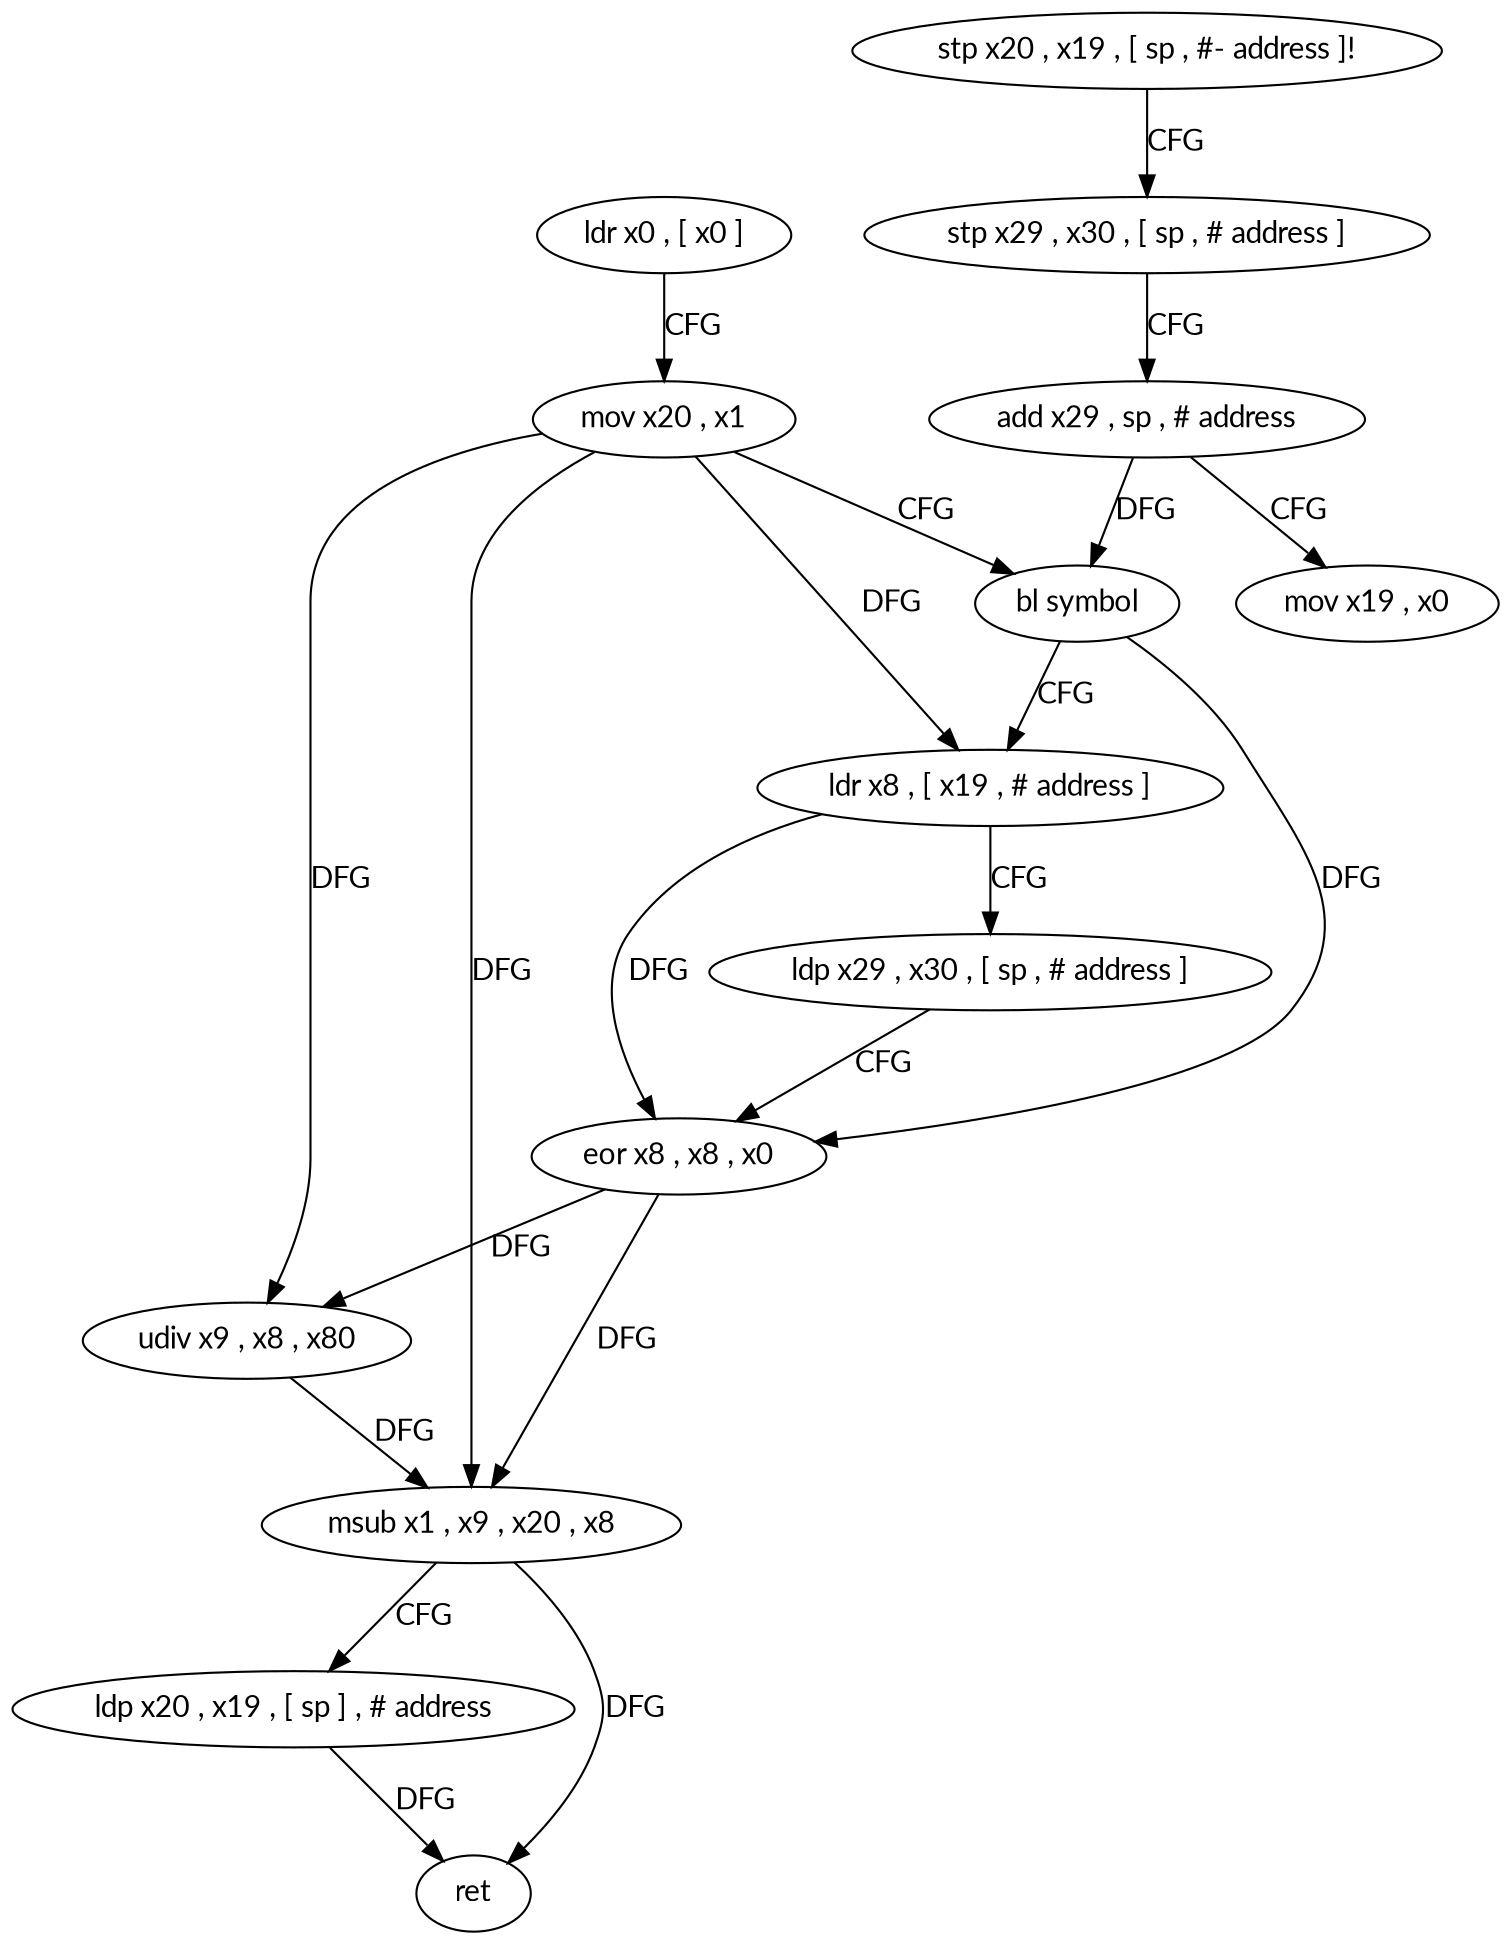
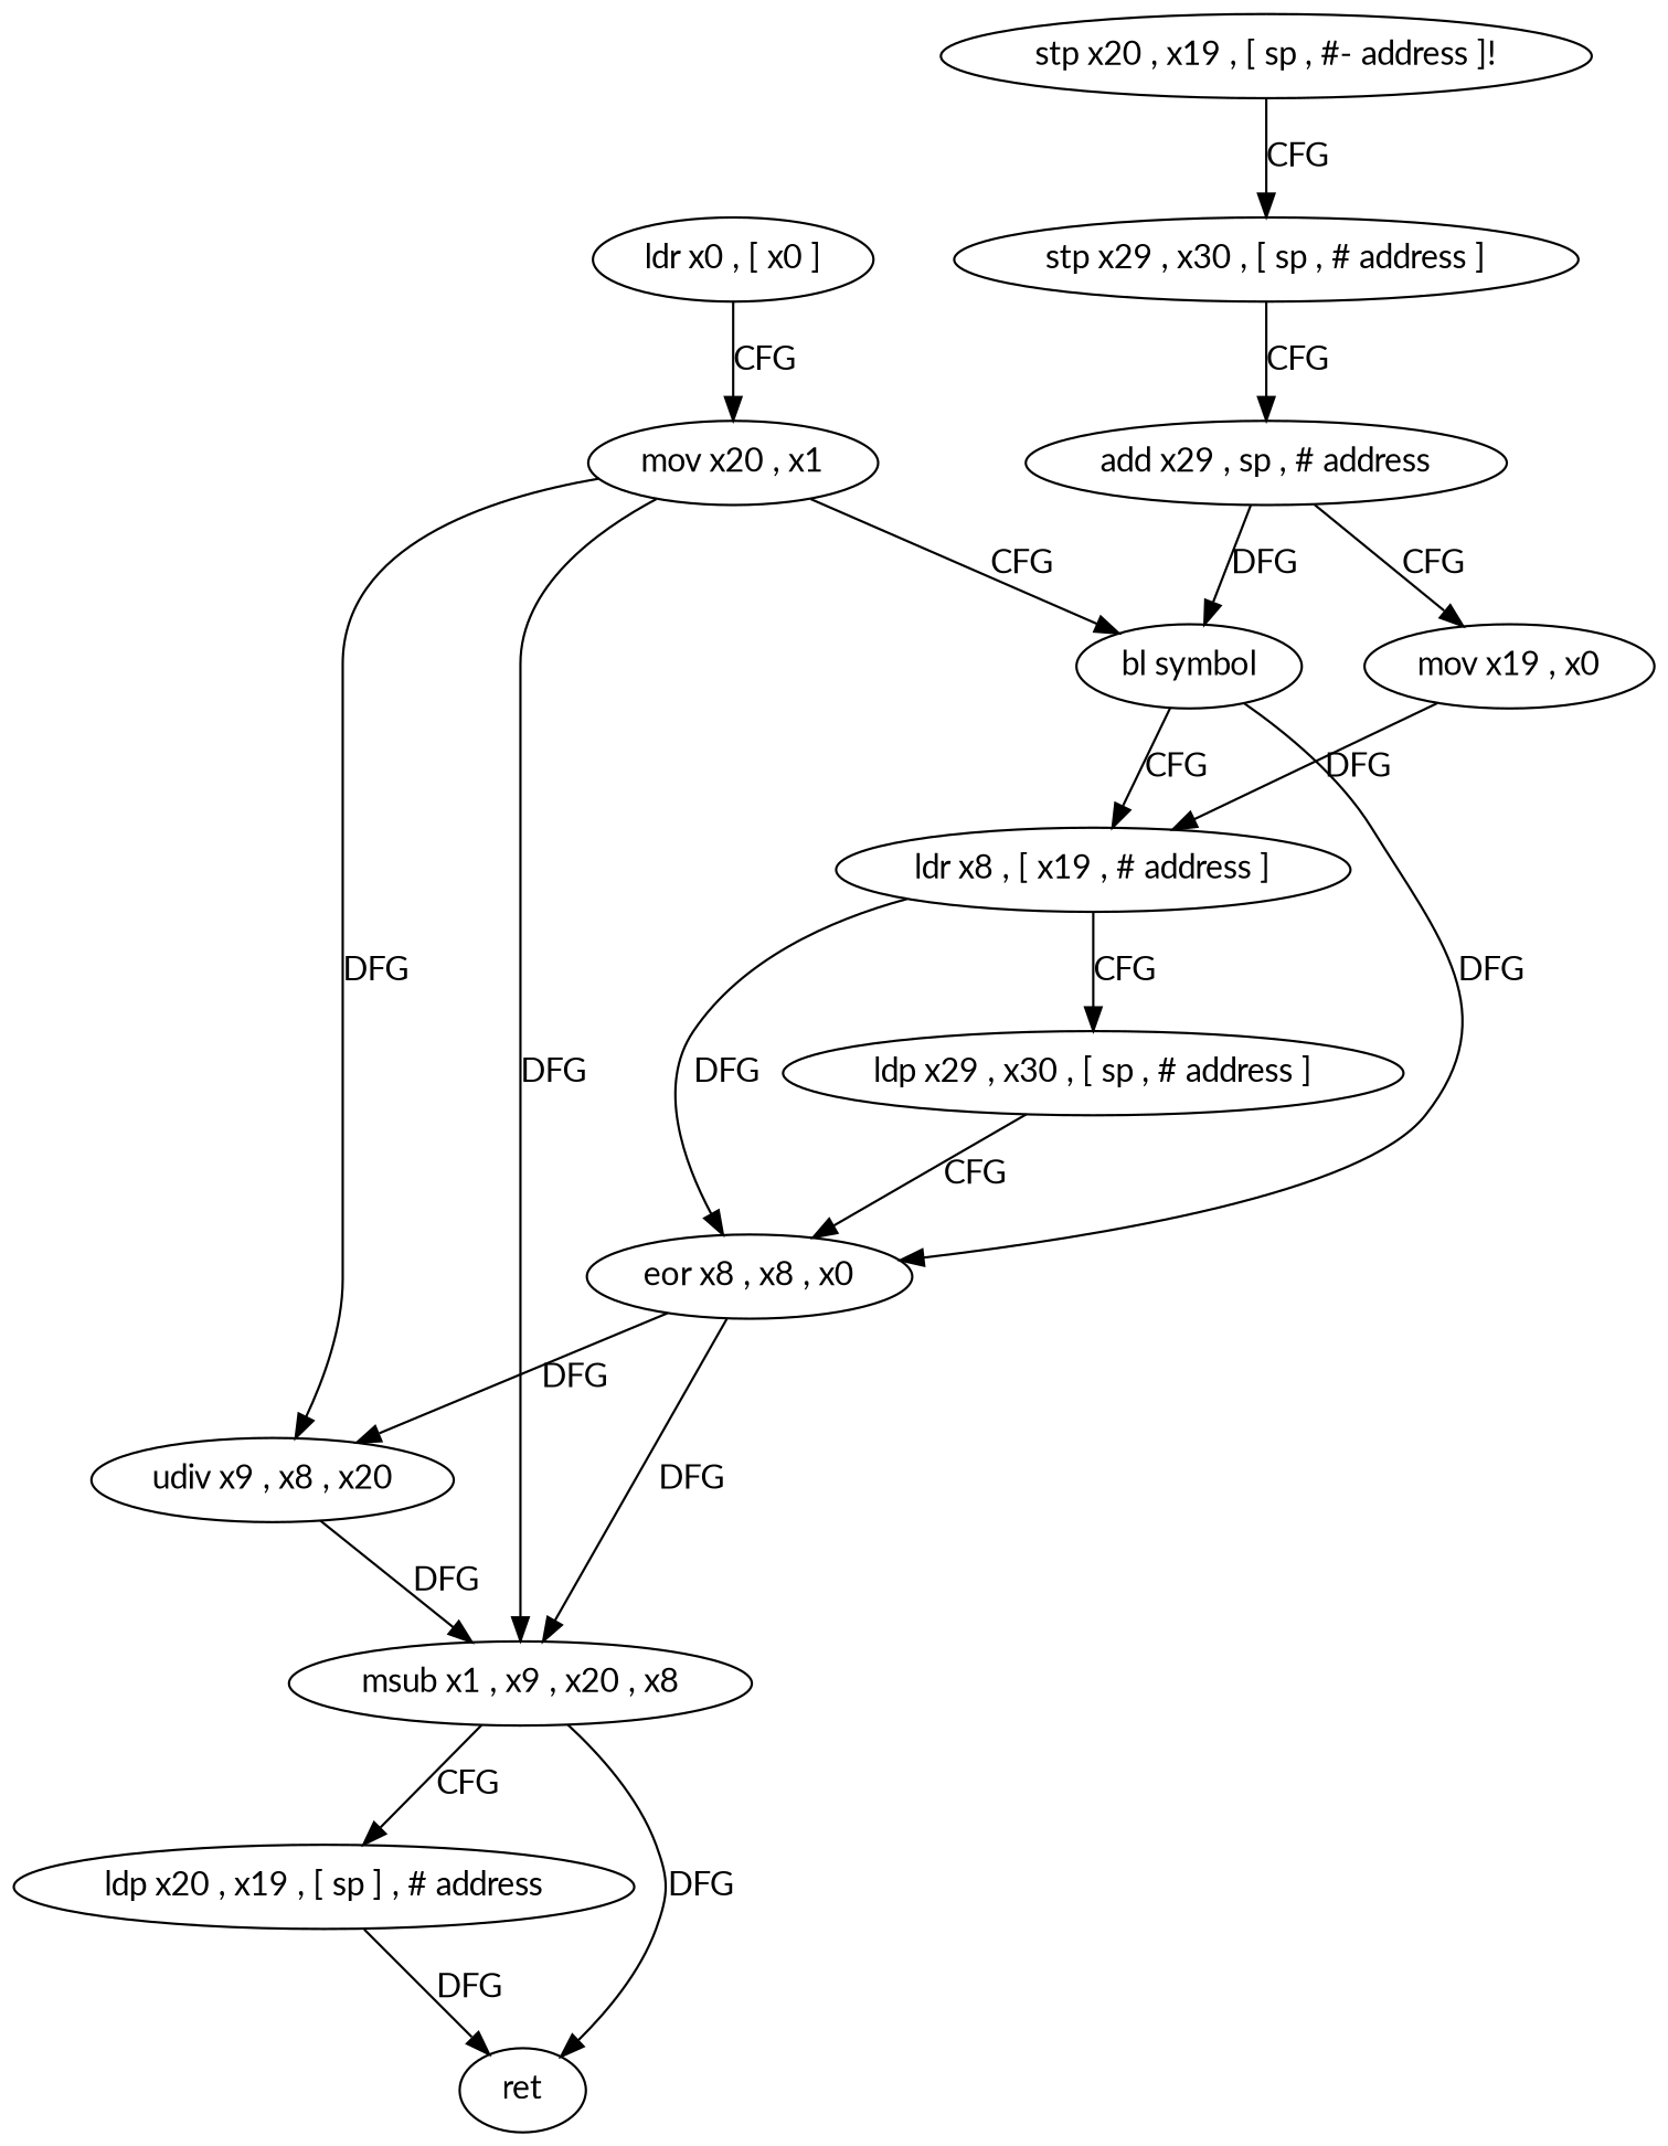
  digraph {
    fontname=Lato
    node [fontname=Lato]
    edge [fontname=Lato]
    n1 [label="stp x20 , x19 , [ sp , #- address ]!"]
    n2 [label="stp x29 , x30 , [ sp , # address ]"]
    n3 [label="add x29 , sp , # address"]
    n4 [label="mov x19 , x0"]
    n5 [label="bl symbol"]
    n6 [label="ldr x8 , [ x19 , # address ]"]
    n7 [label="ldr x0 , [ x0 ]"]
    n8 [label="mov x20 , x1"]
    n9 [label="eor x8 , x8 , x0"]
    n10 [label="ldp x29 , x30 , [ sp , # address ]"]
-   n11 [label="udiv x9 , x8 , x80"]
+   n11 [label="udiv x9 , x8 , x20"]
    n12 [label="msub x1 , x9 , x20 , x8"]
    n13 [label="ldp x20 , x19 , [ sp ] , # address"]
    n14 [label=ret]
    n1 -> n2 [label=CFG]
    n2 -> n3 [label=CFG]
    n3 -> n4 [label=CFG]
    n3 -> n5 [label=DFG]
-   n8 -> n6 [label=DFG]
+   n4 -> n6 [label=DFG]
    n5 -> n6 [label=CFG]
    n5 -> n9 [label=DFG]
    n6 -> n9 [label=DFG]
    n6 -> n10 [label=CFG]
    n7 -> n8 [label=CFG]
    n8 -> n5 [label=CFG]
    n8 -> n11 [label=DFG]
    n8 -> n12 [label=DFG]
    n9 -> n11 [label=DFG]
    n9 -> n12 [label=DFG]
    n10 -> n9 [label=CFG]
    n11 -> n12 [label=DFG]
    n12 -> n13 [label=CFG]
    n12 -> n14 [label=DFG]
    n13 -> n14 [label=DFG]
  }
